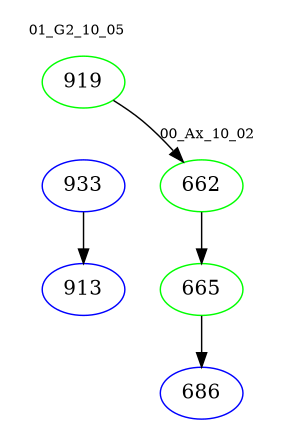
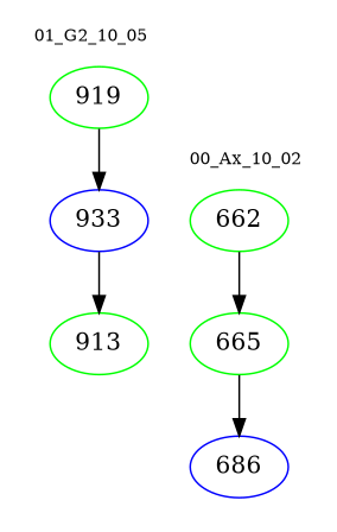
  digraph {
    node [color=green]
    edge [color=black]
    n1 [label=662]
    n2 [label=665]
    n3 [color=blue label=686]
    n4 [label=919]
    n5 [color=blue label=933]
-   n6 [color=blue label=913]
+   n6 [label=913]
    subgraph cluster_1 {
      color=white
      fontsize=10
      label="00_Ax_10_02"
      n1
      n2
      n3
    }
    subgraph cluster_2 {
      color=white
      fontsize=10
      label="01_G2_10_05"
      n4
      n5
      n6
    }
    n1 -> n2
    n2 -> n3
-   n4 -> n1
+   n4 -> n5
    n5 -> n6
  }
